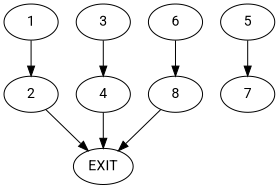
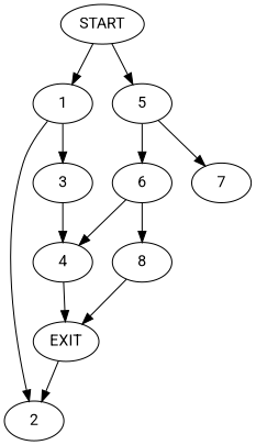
  digraph {
    fontname=Roboto
    node [fontname=Roboto]
    edge [fontname=Roboto]
+   n1 [label=START]
    1
    5
    2
    3
    6
    7
    n8 [label=EXIT]
    4
    8
+   n1 -> 1
+   n1 -> 5
    1 -> 2
+   1 -> 3
+   5 -> 6
    5 -> 7
-   2 -> n8
+   n8 -> 2
    3 -> 4
+   6 -> 4
    6 -> 8
    4 -> n8
    8 -> n8
  }
